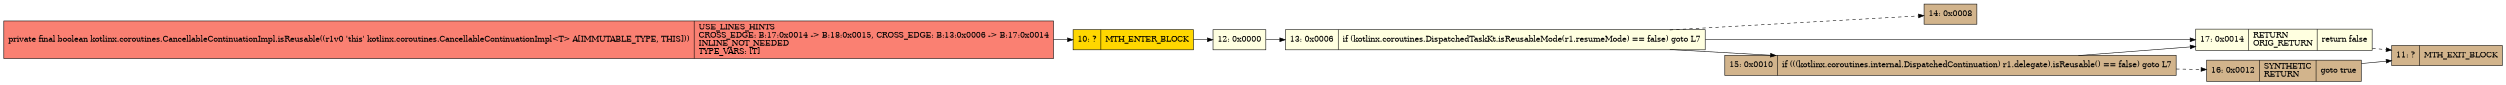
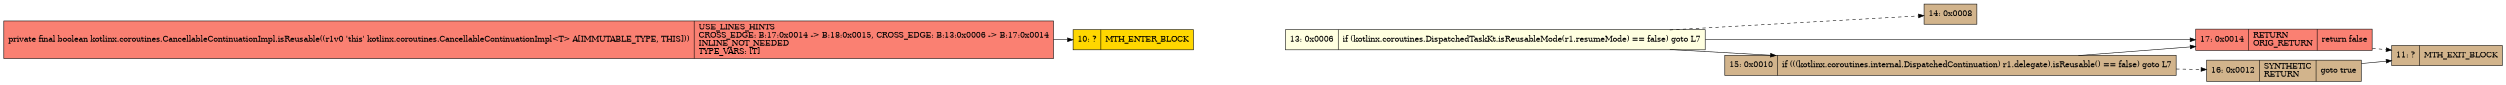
  digraph {
    rankdir=LR
    node [fillcolor=tan shape=record style=filled]
    n1 [fillcolor=gold label="{10\:\ ?|MTH_ENTER_BLOCK\l}"]
-   n2 [fillcolor=lightyellow label="{12\:\ 0x0000}"]
    n3 [fillcolor=lightyellow label="{13\:\ 0x0006|if (kotlinx.coroutines.DispatchedTaskKt.isReusableMode(r1.resumeMode) == false) goto L7\l}"]
    n4 [label="{14\:\ 0x0008}"]
-   n5 [fillcolor=lightyellow label="{17\:\ 0x0014|RETURN\lORIG_RETURN\l|return false\l}"]
+   n5 [fillcolor=salmon label="{17\:\ 0x0014|RETURN\lORIG_RETURN\l|return false\l}"]
    n6 [label="{15\:\ 0x0010|if (((kotlinx.coroutines.internal.DispatchedContinuation) r1.delegate).isReusable() == false) goto L7\l}"]
    n7 [label="{11\:\ ?|MTH_EXIT_BLOCK\l}"]
    n8 [label="{16\:\ 0x0012|SYNTHETIC\lRETURN\l|goto true\l}"]
    n9 [fillcolor=salmon label="{private final boolean kotlinx.coroutines.CancellableContinuationImpl.isReusable((r1v0 'this' kotlinx.coroutines.CancellableContinuationImpl\<T\> A[IMMUTABLE_TYPE, THIS]))  | USE_LINES_HINTS\lCROSS_EDGE: B:17:0x0014 \-\> B:18:0x0015, CROSS_EDGE: B:13:0x0006 \-\> B:17:0x0014\lINLINE_NOT_NEEDED\lTYPE_VARS: [T]\l}"]
-   n1 -> n2
-   n2 -> n3
    n3 -> n4 [style=dashed]
    n3 -> n5
    n3 -> n6
    n5 -> n7 [style=dashed]
    n6 -> n5
    n6 -> n8 [style=dashed]
    n8 -> n7
    n9 -> n1
  }
